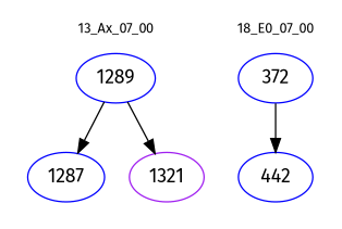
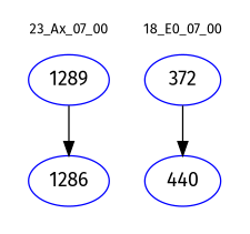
  digraph {
    fontname="Fira Sans"
    node [color=blue fontname="Fira Sans"]
    edge [color=black fontname="Fira Sans"]
    n1 [label=1289]
-   n2 [label=1287]
-   n3 [color=purple label=1321]
+   n2 [label=1286]
    n4 [label=372]
-   n5 [label=442]
+   n5 [label=440]
    subgraph cluster_1 {
      color=white
      fontsize=10
-     label="13_Ax_07_00"
+     label="23_Ax_07_00"
      n1
      n2
-     n3
    }
    subgraph cluster_2 {
      color=white
      fontsize=10
      label="18_E0_07_00"
      n4
      n5
    }
    n1 -> n2
-   n1 -> n3
    n4 -> n5
  }
